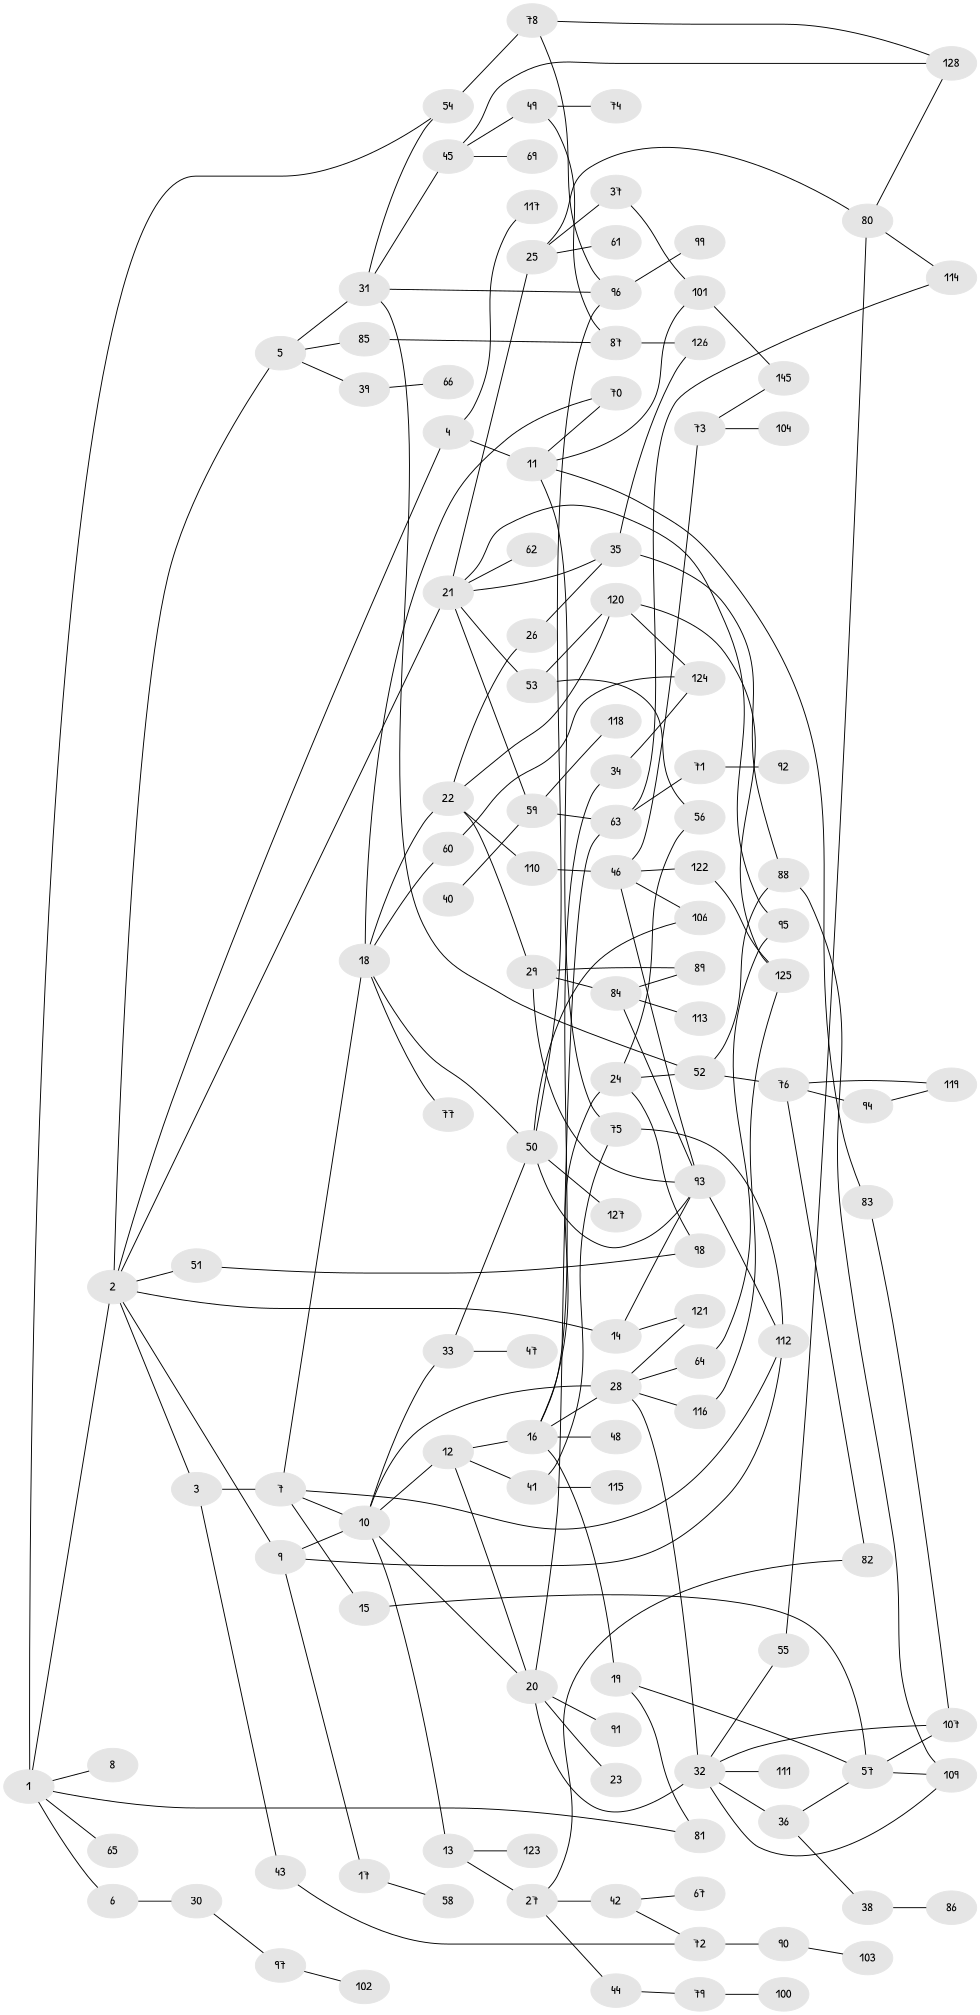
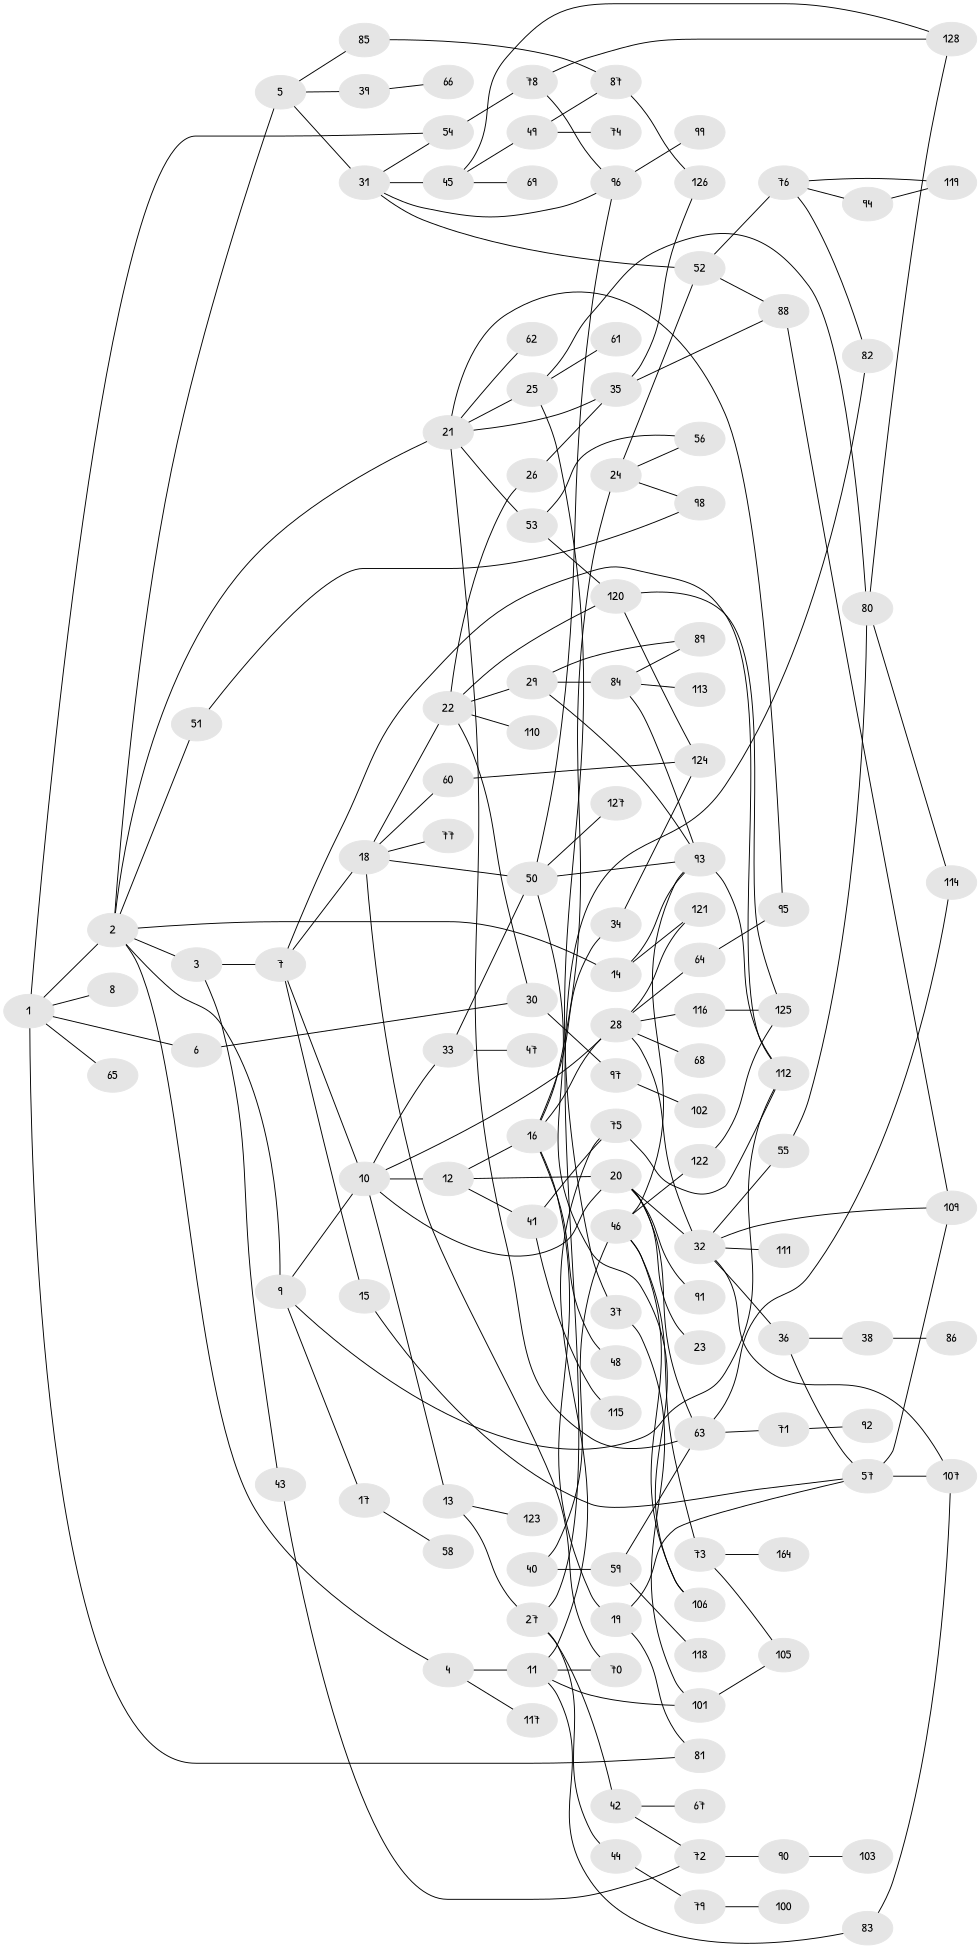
  graph {
    fontname="Patrick Hand"
    rankdir=LR
    node [color=gray90 fontname="Patrick Hand" style=filled]
    edge [fontname="Patrick Hand"]
    1
    2
    6
    8
    54
    65
    81
    3
    4
    9
    14
    21
    51
    5
    30
    78
    7
    43
    11
    117
    10
    112
    17
    93
    121
    25
    35
    53
    59
    62
    95
    98
    31
    39
    85
    15
    18
    72
    70
    75
    83
    101
    52
    45
    96
    66
    87
    97
    12
    13
    20
    28
    33
    57
    22
    50
    60
    77
    58
    16
    41
    27
    123
    23
    32
    63
    91
    64
+   68
    116
    47
    107
-   105 [label=145]
+   105
    19
    24
    34
    48
    115
    42
    44
    82
    109
    56
    124
    26
    29
    110
    120
    106
    127
    36
    55
    111
    71
    114
    37
    61
    80
    88
    126
    118
    84
    89
    125
    76
    128
    67
    79
    113
    102
    49
    69
    99
    38
    40
    46
    86
    73
    122
    90
    100
    74
-   104
+   104 [label=164]
    94
    119
    92
    103
    1 -- 2
    1 -- 6
    1 -- 8
    1 -- 54
    1 -- 65
    1 -- 81
    2 -- 3
    2 -- 4
    2 -- 9
    2 -- 14
    2 -- 21
    2 -- 51
    2 -- 5
    6 -- 30
    54 -- 78
    3 -- 7
    3 -- 43
    4 -- 11
    4 -- 117
    9 -- 10
    9 -- 112
    9 -- 17
    14 -- 93
    14 -- 121
    21 -- 25
    21 -- 35
    21 -- 53
-   21 -- 59
+   21 -- 63
    21 -- 62
    21 -- 95
    51 -- 98
    5 -- 31
    5 -- 39
    5 -- 85
    30 -- 97
    78 -- 96
    78 -- 128
    7 -- 10
    7 -- 112
    7 -- 15
    7 -- 18
    43 -- 72
    11 -- 70
    11 -- 75
    11 -- 83
    11 -- 101
    10 -- 12
    10 -- 13
    10 -- 20
    10 -- 28
    10 -- 33
    17 -- 58
    93 -- 112
    25 -- 37
    25 -- 61
    25 -- 80
    35 -- 88
    35 -- 126
    53 -- 56
    53 -- 120
    59 -- 63
    59 -- 118
    31 -- 54
    31 -- 52
    31 -- 45
    31 -- 96
    39 -- 66
    85 -- 87
    15 -- 57
    18 -- 70
    18 -- 22
    18 -- 50
    18 -- 60
    18 -- 77
    72 -- 90
    75 -- 112
    83 -- 107
    101 -- 105
    52 -- 88
    52 -- 76
    45 -- 128
    45 -- 49
    45 -- 69
    96 -- 99
    87 -- 126
    97 -- 102
    12 -- 20
    12 -- 16
    12 -- 41
    13 -- 27
    13 -- 123
    20 -- 23
    20 -- 32
    20 -- 63
    20 -- 91
    28 -- 121
    28 -- 32
    28 -- 64
+   28 -- 68
    28 -- 116
    33 -- 50
    33 -- 47
    57 -- 107
    57 -- 109
+   22 -- 30
    22 -- 26
    22 -- 29
    22 -- 110
    22 -- 120
    50 -- 93
    50 -- 96
    50 -- 106
    50 -- 127
    60 -- 124
    16 -- 28
    16 -- 19
    16 -- 24
    16 -- 34
    16 -- 48
    41 -- 75
    41 -- 115
    27 -- 42
    27 -- 44
    27 -- 82
    32 -- 107
    32 -- 109
    32 -- 36
    32 -- 55
    32 -- 111
    63 -- 71
    63 -- 114
    64 -- 95
    116 -- 125
    19 -- 81
    19 -- 57
    24 -- 98
    24 -- 52
    24 -- 56
    34 -- 124
    42 -- 72
    42 -- 67
    44 -- 79
    26 -- 35
    29 -- 93
    29 -- 84
    29 -- 89
    120 -- 124
    120 -- 125
    36 -- 57
    36 -- 38
    55 -- 80
    71 -- 92
    37 -- 101
    80 -- 114
    80 -- 128
    88 -- 109
    84 -- 93
    84 -- 89
    84 -- 113
    76 -- 82
    76 -- 94
    76 -- 119
    79 -- 100
    49 -- 87
    49 -- 74
    38 -- 86
    40 -- 59
-   110 -- 46
+   40 -- 46
    46 -- 93
    46 -- 106
    46 -- 73
    46 -- 122
    73 -- 105
    73 -- 104
    122 -- 125
    90 -- 103
    94 -- 119
  }
